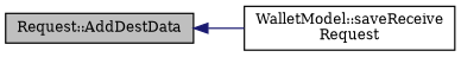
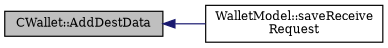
  digraph {
    rankdir=LR
    fontname="DejaVu Serif"
    node [color=black fontname="DejaVu Serif" fontsize=10 shape=record style=filled]
-   n1 [fillcolor=grey75 fontcolor=black height=0.2 label="Request::AddDestData" width=0.4]
+   n1 [fillcolor=grey75 fontcolor=black height=0.2 label="CWallet::AddDestData" width=0.4]
    n2 [fillcolor=white height=0.2 label="WalletModel::saveReceive\lRequest" width=0.4]
    n1 -> n2 [color=midnightblue dir=back fontname="DejaVu Serif" fontsize=10 labelfontname=Helvetica labelfontsize=10 style=solid]
  }
